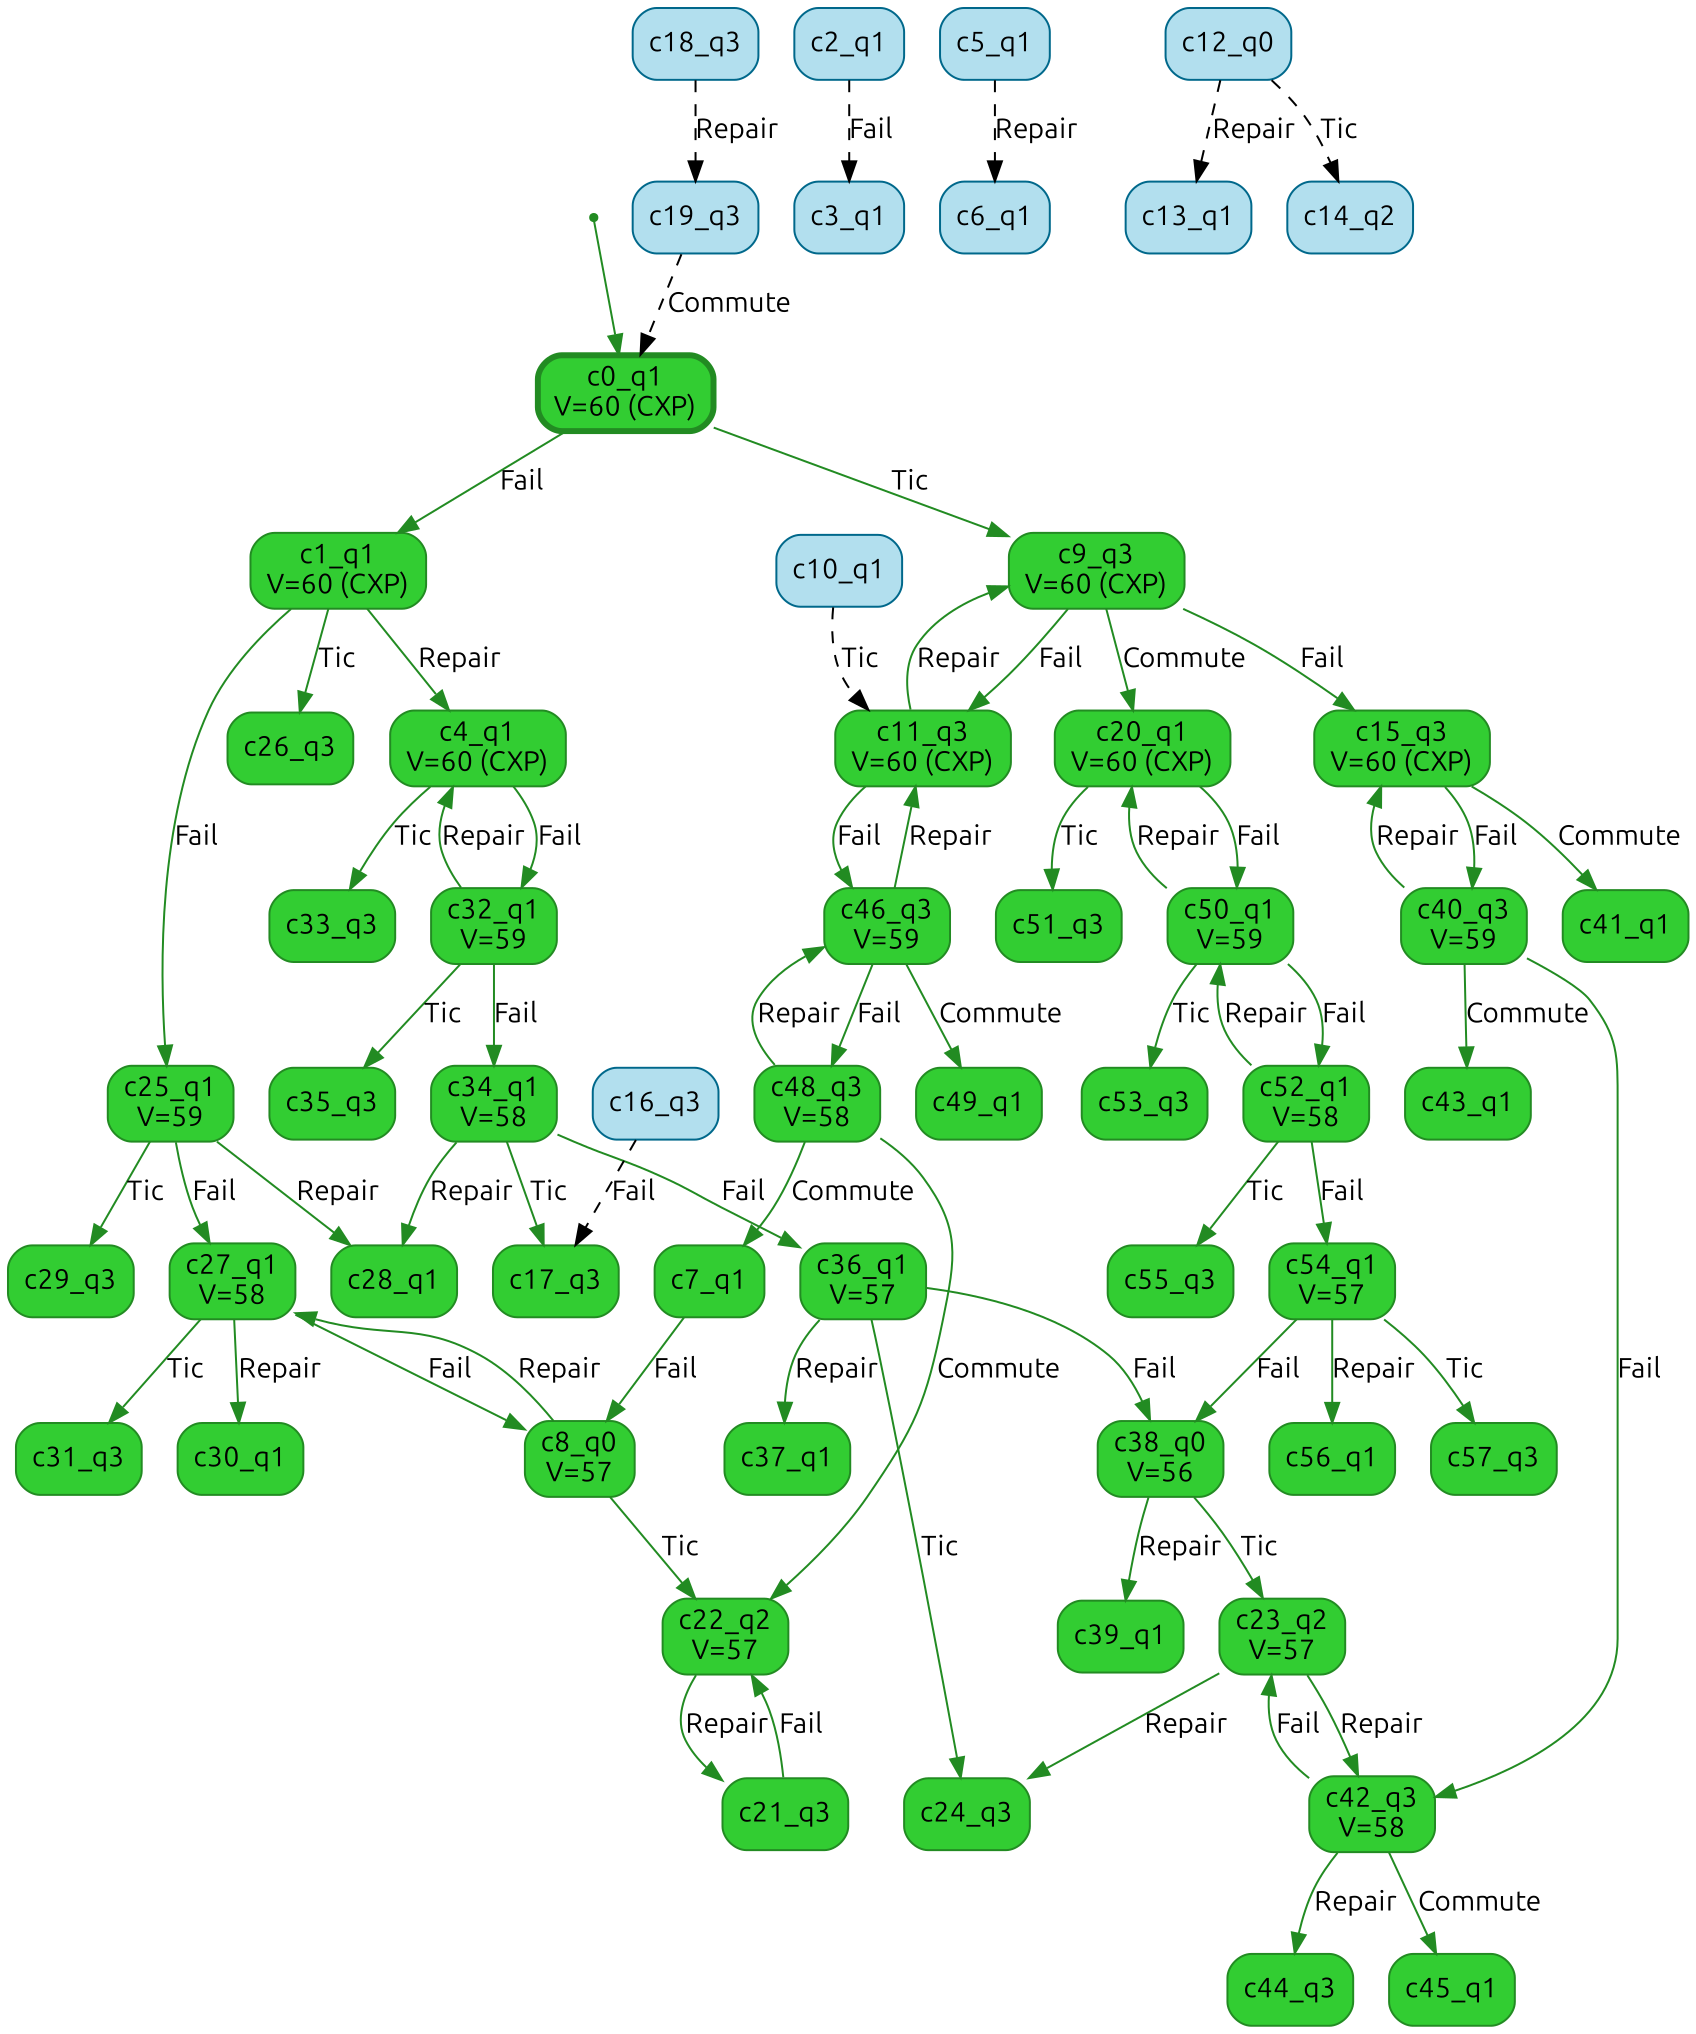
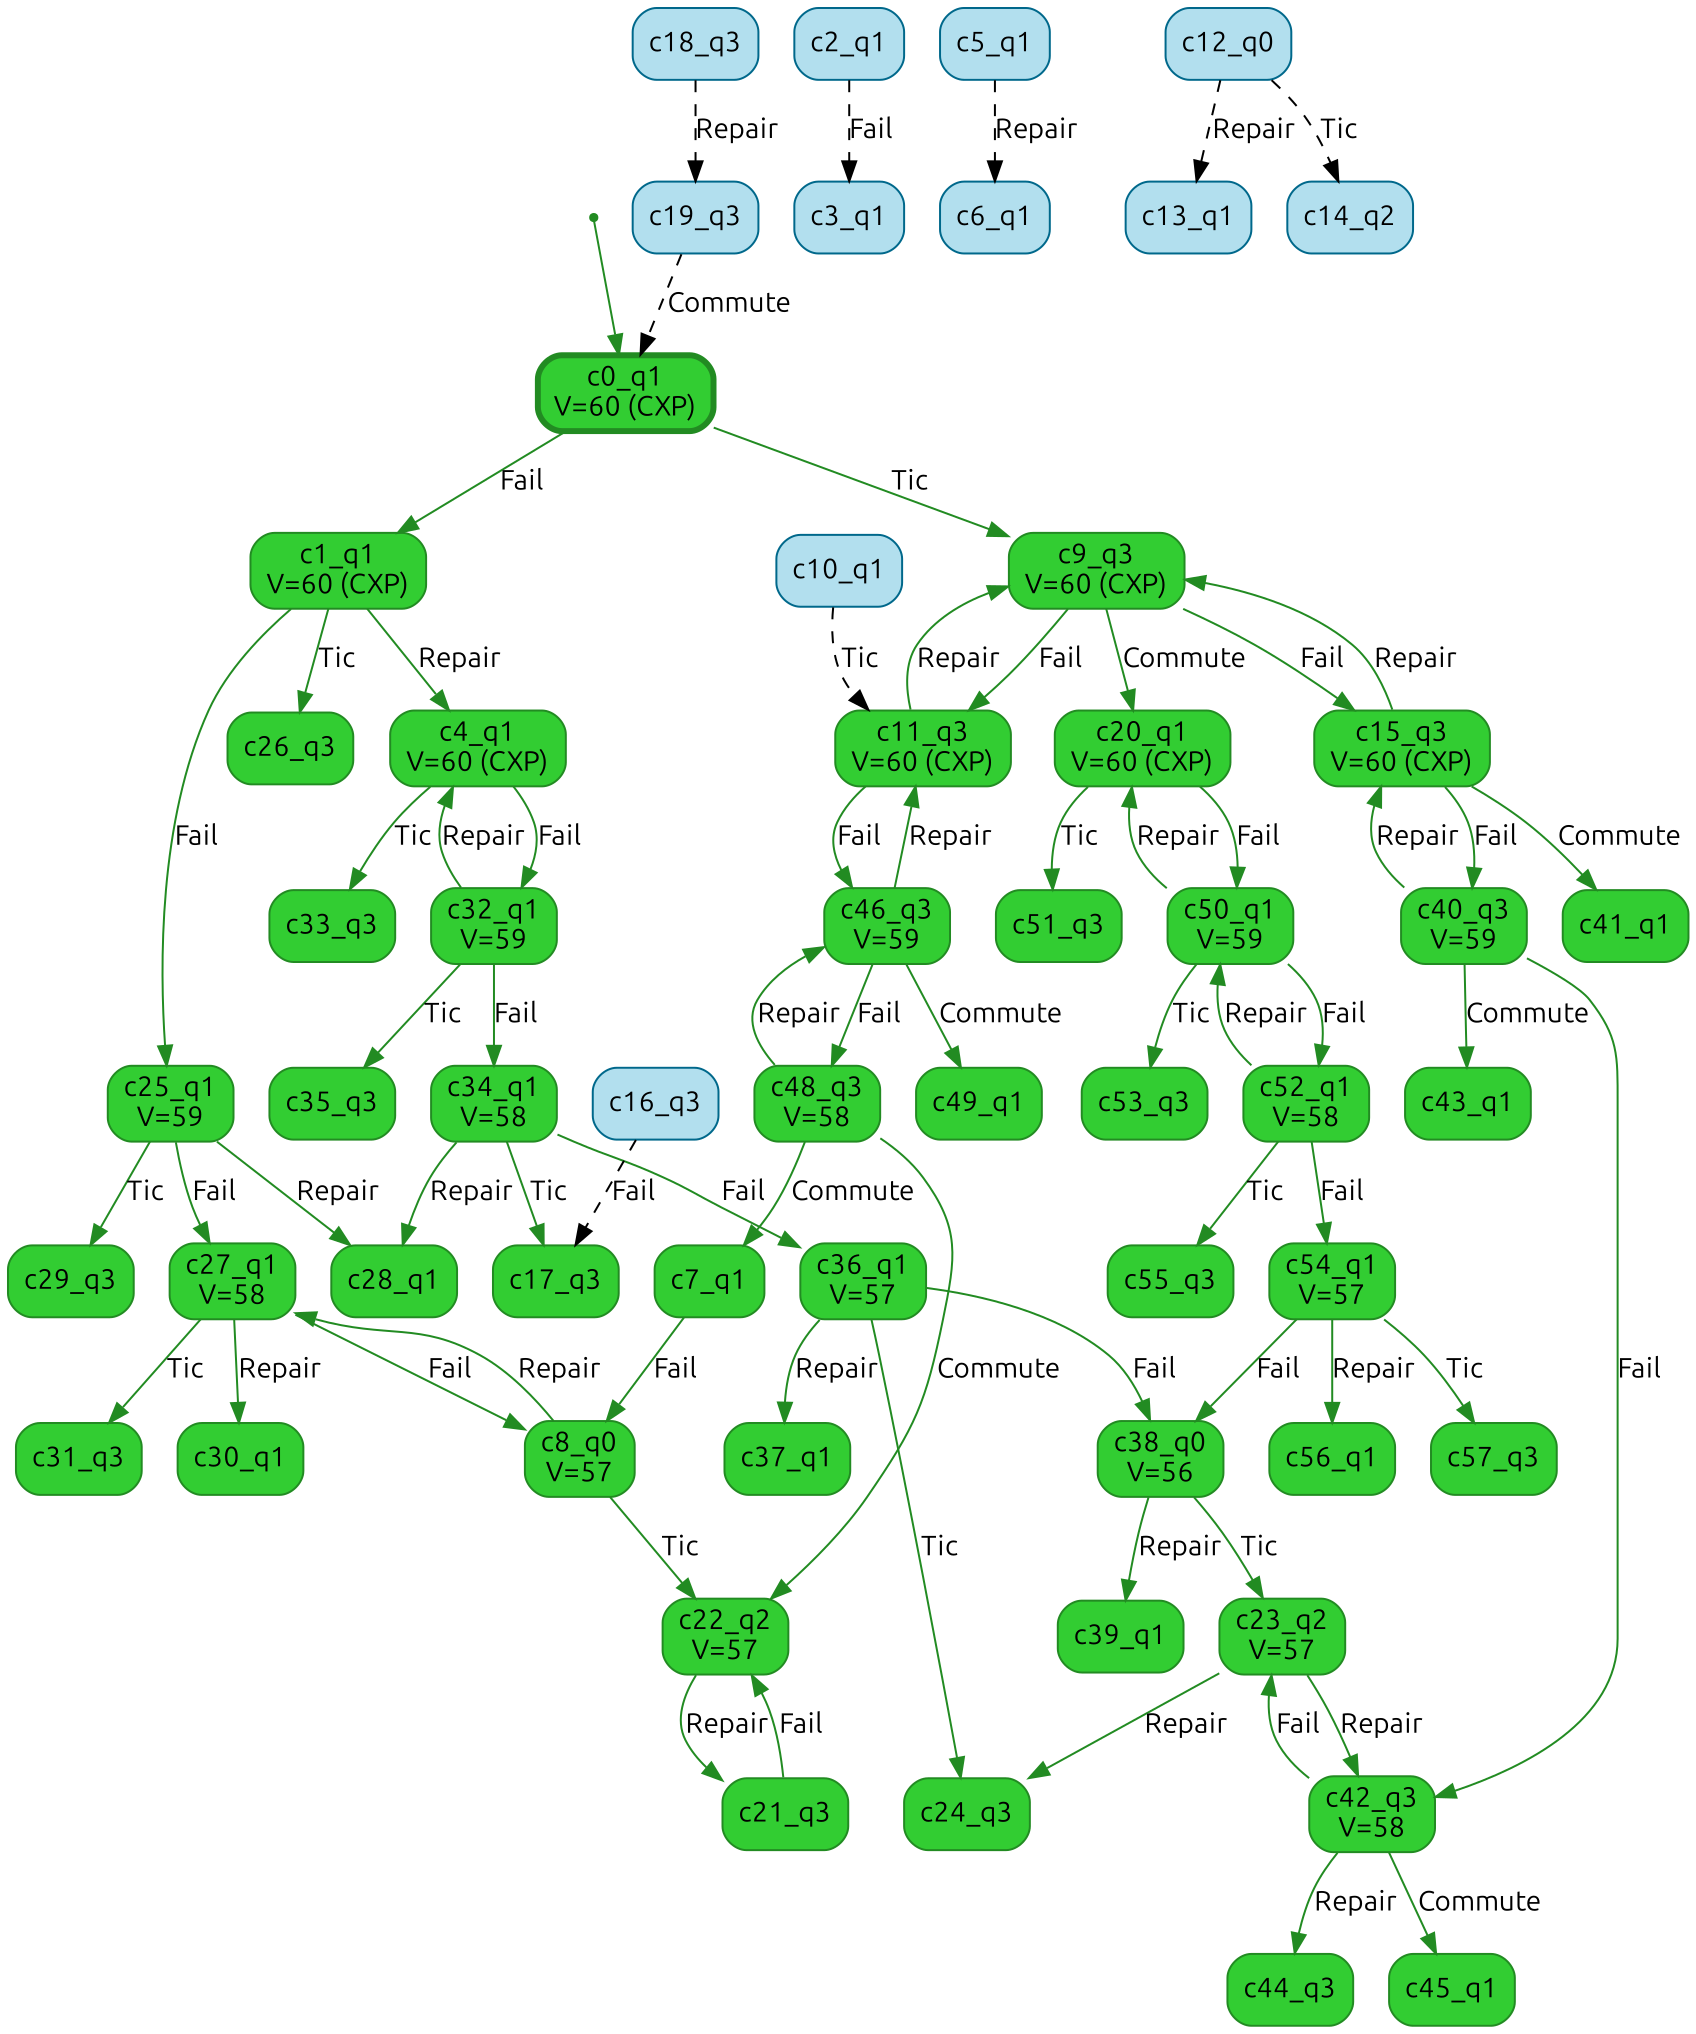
  digraph {
    fontname=Ubuntu
    rankdir=TB
    node [color=forestgreen fontname=Ubuntu shape=box fillcolor=limegreen style="rounded, filled"]
    edge [color=forestgreen fontname=Ubuntu]
    __invisible__ [shape=point fillcolor="" style=""]
    n2 [label="c0_q1\nV=60 (CXP)" penwidth=3]
    n3 [label="c1_q1\nV=60 (CXP)"]
    n4 [label="c9_q3\nV=60 (CXP)"]
    n5 [label="c4_q1\nV=60 (CXP)"]
    n6 [label="c25_q1\nV=59"]
    n7 [label=c26_q3]
    n8 [label="c15_q3\nV=60 (CXP)"]
    n9 [label="c11_q3\nV=60 (CXP)"]
    n10 [label="c20_q1\nV=60 (CXP)"]
    n11 [label="c32_q1\nV=59"]
    n12 [label=c33_q3]
    n13 [label=c28_q1]
    n14 [label="c27_q1\nV=58"]
    n15 [label=c29_q3]
    n16 [label="c34_q1\nV=58"]
    n17 [label=c35_q3]
    n18 [label="c36_q1\nV=57"]
    n19 [label=c17_q3]
    n20 [label=c37_q1]
    n21 [label="c38_q0\nV=56"]
    n22 [label=c24_q3]
    n23 [label=c39_q1]
    n24 [label="c23_q2\nV=57"]
    n25 [label="c42_q3\nV=58"]
    n26 [label=c44_q3]
    n27 [label=c45_q1]
    n28 [label=c30_q1]
    n29 [label="c8_q0\nV=57"]
    n30 [label=c31_q3]
    n31 [label="c22_q2\nV=57"]
    n32 [label=c21_q3]
    n33 [label="c40_q3\nV=59"]
    n34 [label=c41_q1]
    n35 [label="c46_q3\nV=59"]
    n36 [label="c50_q1\nV=59"]
    n37 [label=c51_q3]
    n38 [label=c43_q1]
    n39 [label="c48_q3\nV=58"]
    n40 [label=c49_q1]
    n41 [label=c7_q1]
    n42 [label="c52_q1\nV=58"]
    n43 [label=c53_q3]
    n44 [label="c54_q1\nV=57"]
    n45 [label=c55_q3]
    n46 [label=c56_q1]
    n47 [label=c57_q3]
    n48 [color=deepskyblue4 fillcolor=lightblue2 label=c2_q1]
    n49 [color=deepskyblue4 fillcolor=lightblue2 label=c3_q1]
    n50 [color=deepskyblue4 fillcolor=lightblue2 label=c5_q1]
    n51 [color=deepskyblue4 fillcolor=lightblue2 label=c6_q1]
    n52 [color=deepskyblue4 fillcolor=lightblue2 label=c10_q1]
    n53 [color=deepskyblue4 fillcolor=lightblue2 label=c12_q0]
    n54 [color=deepskyblue4 fillcolor=lightblue2 label=c13_q1]
    n55 [color=deepskyblue4 fillcolor=lightblue2 label=c14_q2]
    n56 [color=deepskyblue4 fillcolor=lightblue2 label=c16_q3]
    n57 [color=deepskyblue4 fillcolor=lightblue2 label=c18_q3]
    n58 [color=deepskyblue4 fillcolor=lightblue2 label=c19_q3]
    __invisible__ -> n2
    n2 -> n3 [label=Fail]
    n2 -> n4 [label=Tic]
    n3 -> n5 [label=Repair]
    n3 -> n6 [label=Fail]
    n3 -> n7 [label=Tic]
    n4 -> n8 [label=Fail]
    n4 -> n9 [label=Fail]
    n4 -> n10 [label=Commute]
    n5 -> n11 [label=Fail]
    n5 -> n12 [label=Tic]
    n6 -> n13 [label=Repair]
    n6 -> n14 [label=Fail]
    n6 -> n15 [label=Tic]
+   n8 -> n4 [label=Repair]
    n8 -> n33 [label=Fail]
    n8 -> n34 [label=Commute]
    n9 -> n4 [label=Repair]
    n9 -> n35 [label=Fail]
    n10 -> n36 [label=Fail]
    n10 -> n37 [label=Tic]
    n11 -> n5 [label=Repair]
    n11 -> n16 [label=Fail]
    n11 -> n17 [label=Tic]
    n14 -> n28 [label=Repair]
    n14 -> n29 [label=Fail]
    n14 -> n30 [label=Tic]
    n16 -> n13 [label=Repair]
    n16 -> n18 [label=Fail]
    n16 -> n19 [label=Tic]
    n18 -> n20 [label=Repair]
    n18 -> n21 [label=Fail]
    n18 -> n22 [label=Tic]
    n21 -> n23 [label=Repair]
    n21 -> n24 [label=Tic]
    n24 -> n22 [label=Repair]
    n24 -> n25 [label=Repair]
    n25 -> n24 [label=Fail]
    n25 -> n26 [label=Repair]
    n25 -> n27 [label=Commute]
    n29 -> n14 [label=Repair]
    n29 -> n31 [label=Tic]
    n31 -> n32 [label=Repair]
    n32 -> n31 [label=Fail]
    n33 -> n8 [label=Repair]
    n33 -> n25 [label=Fail]
    n33 -> n38 [label=Commute]
    n35 -> n9 [label=Repair]
    n35 -> n39 [label=Fail]
    n35 -> n40 [label=Commute]
    n36 -> n10 [label=Repair]
    n36 -> n42 [label=Fail]
    n36 -> n43 [label=Tic]
    n39 -> n31 [label=Commute]
    n39 -> n35 [label=Repair]
    n39 -> n41 [label=Commute]
    n41 -> n29 [label=Fail]
    n42 -> n36 [label=Repair]
    n42 -> n44 [label=Fail]
    n42 -> n45 [label=Tic]
    n44 -> n21 [label=Fail]
    n44 -> n46 [label=Repair]
    n44 -> n47 [label=Tic]
    n48 -> n49 [color=black label=Fail style=dashed]
    n50 -> n51 [color=black label=Repair style=dashed]
    n52 -> n9 [color=black label=Tic style=dashed]
    n53 -> n54 [color=black label=Repair style=dashed]
    n53 -> n55 [color=black label=Tic style=dashed]
    n56 -> n19 [color=black label=Fail style=dashed]
    n57 -> n58 [color=black label=Repair style=dashed]
    n58 -> n2 [color=black label=Commute style=dashed]
  }
